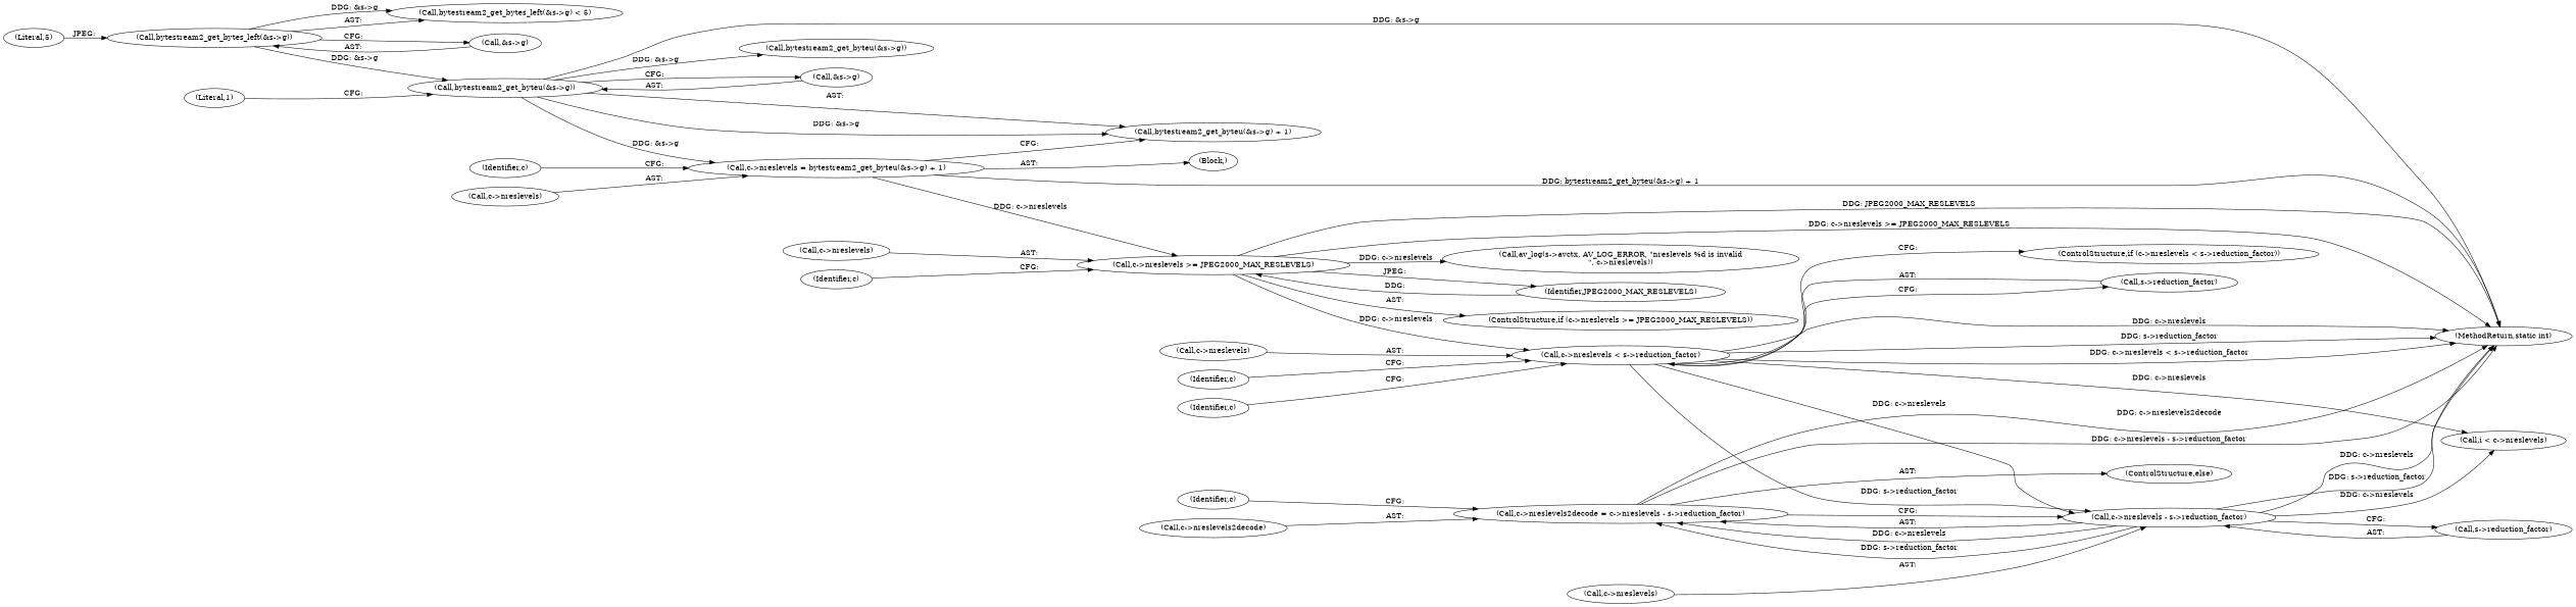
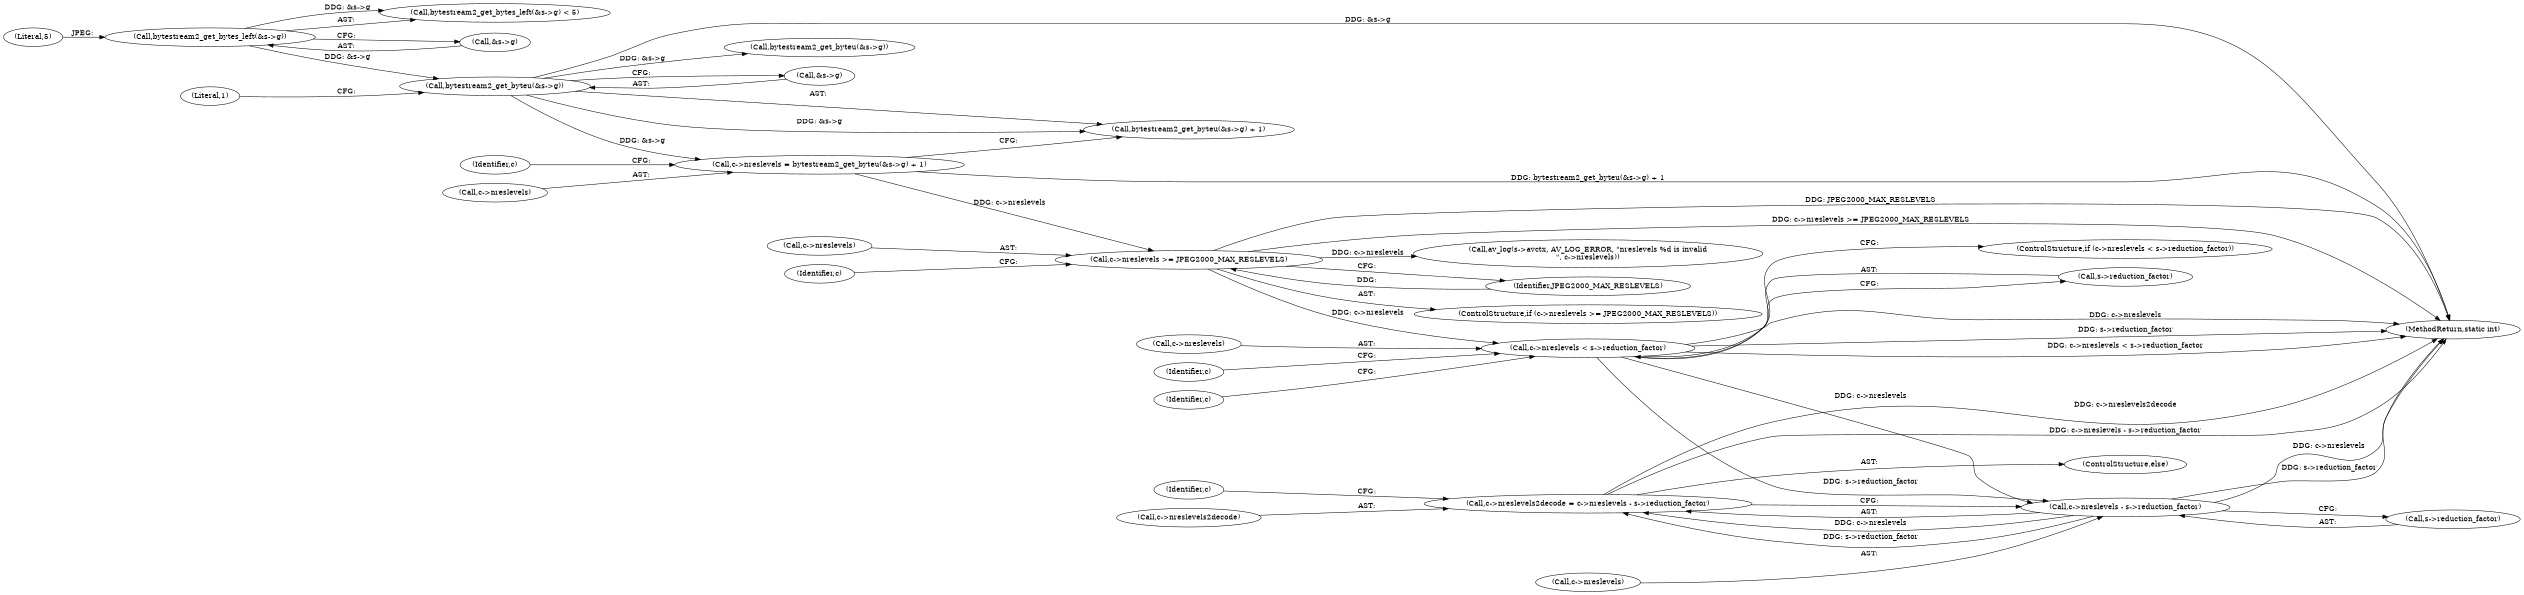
  digraph {
    rankdir=LR
    n1 [label="(Call,c->nreslevels2decode = c->nreslevels - s->reduction_factor)"]
    n2 [label="(Call,c->nreslevels - s->reduction_factor)"]
    n3 [label="(ControlStructure,else)"]
    n4 [label="(MethodReturn,static int)"]
-   n5 [label="(Call,i < c->nreslevels)"]
    n6 [label="(Call,s->reduction_factor)"]
    n7 [label="(Call,c->nreslevels < s->reduction_factor)"]
    n8 [label="(ControlStructure,if (c->nreslevels < s->reduction_factor))"]
    n9 [label="(Call,s->reduction_factor)"]
    n10 [label="(Call,c->nreslevels >= JPEG2000_MAX_RESLEVELS)"]
    n11 [label="(Call,av_log(s->avctx, AV_LOG_ERROR, \"nreslevels %d is invalid\n\", c->nreslevels))"]
    n12 [label="(Identifier,JPEG2000_MAX_RESLEVELS)"]
    n13 [label="(ControlStructure,if (c->nreslevels >= JPEG2000_MAX_RESLEVELS))"]
    n14 [label="(Call,c->nreslevels = bytestream2_get_byteu(&s->g) + 1)"]
-   n15 [label="(Block,)"]
    n16 [label="(Call,bytestream2_get_byteu(&s->g) + 1)"]
    n17 [label="(Call,bytestream2_get_byteu(&s->g))"]
    n18 [label="(Call,bytestream2_get_byteu(&s->g))"]
    n19 [label="(Call,&s->g)"]
    n20 [label="(Call,bytestream2_get_bytes_left(&s->g))"]
    n21 [label="(Call,&s->g)"]
    n22 [label="(Call,bytestream2_get_bytes_left(&s->g) < 5)"]
    n23 [label="(Call,c->nreslevels)"]
    n24 [label="(Identifier,c)"]
    n25 [label="(Identifier,c)"]
    n26 [label="(Call,c->nreslevels)"]
    n27 [label="(Identifier,c)"]
    n28 [label="(Call,c->nreslevels)"]
    n29 [label="(Literal,1)"]
    n30 [label="(Literal,5)"]
    n31 [label="(Identifier,c)"]
    n32 [label="(Call,c->nreslevels)"]
    n33 [label="(Call,c->nreslevels2decode)"]
    n34 [label="(Identifier,c)"]
    n1 -> n2 [label="CFG: "]
    n1 -> n3 [label="AST: "]
    n1 -> n4 [label="DDG: c->nreslevels2decode"]
    n1 -> n4 [label="DDG: c->nreslevels - s->reduction_factor"]
    n2 -> n1 [label="AST: "]
    n2 -> n1 [label="DDG: c->nreslevels"]
    n2 -> n1 [label="DDG: s->reduction_factor"]
    n2 -> n4 [label="DDG: c->nreslevels"]
    n2 -> n4 [label="DDG: s->reduction_factor"]
-   n2 -> n5 [label="DDG: c->nreslevels"]
    n2 -> n6 [label="CFG: "]
    n6 -> n2 [label="AST: "]
    n7 -> n2 [label="DDG: c->nreslevels"]
    n7 -> n2 [label="DDG: s->reduction_factor"]
    n7 -> n4 [label="DDG: c->nreslevels"]
    n7 -> n4 [label="DDG: s->reduction_factor"]
    n7 -> n4 [label="DDG: c->nreslevels < s->reduction_factor"]
-   n7 -> n5 [label="DDG: c->nreslevels"]
    n7 -> n8 [label="CFG: "]
    n7 -> n9 [label="CFG: "]
    n9 -> n7 [label="AST: "]
    n10 -> n4 [label="DDG: JPEG2000_MAX_RESLEVELS"]
    n10 -> n4 [label="DDG: c->nreslevels >= JPEG2000_MAX_RESLEVELS"]
    n10 -> n7 [label="DDG: c->nreslevels"]
    n10 -> n11 [label="DDG: c->nreslevels"]
-   n10 -> n12 [label="JPEG: "]
+   n10 -> n12 [label="CFG: "]
    n10 -> n13 [label="AST: "]
    n12 -> n10 [label="DDG: "]
    n14 -> n4 [label="DDG: bytestream2_get_byteu(&s->g) + 1"]
    n14 -> n10 [label="DDG: c->nreslevels"]
-   n14 -> n15 [label="AST: "]
    n14 -> n16 [label="CFG: "]
    n17 -> n4 [label="DDG: &s->g"]
    n17 -> n14 [label="DDG: &s->g"]
    n17 -> n16 [label="AST: "]
    n17 -> n16 [label="DDG: &s->g"]
    n17 -> n18 [label="DDG: &s->g"]
    n17 -> n19 [label="CFG: "]
    n19 -> n17 [label="AST: "]
    n20 -> n17 [label="DDG: &s->g"]
    n20 -> n21 [label="CFG: "]
    n20 -> n22 [label="AST: "]
    n20 -> n22 [label="DDG: &s->g"]
    n21 -> n20 [label="AST: "]
    n23 -> n7 [label="AST: "]
    n24 -> n14 [label="CFG: "]
    n25 -> n1 [label="CFG: "]
    n26 -> n10 [label="AST: "]
    n27 -> n10 [label="CFG: "]
    n28 -> n2 [label="AST: "]
    n29 -> n17 [label="CFG: "]
    n30 -> n20 [label="JPEG: "]
    n31 -> n7 [label="CFG: "]
    n32 -> n14 [label="AST: "]
    n33 -> n1 [label="AST: "]
    n34 -> n7 [label="CFG: "]
  }
